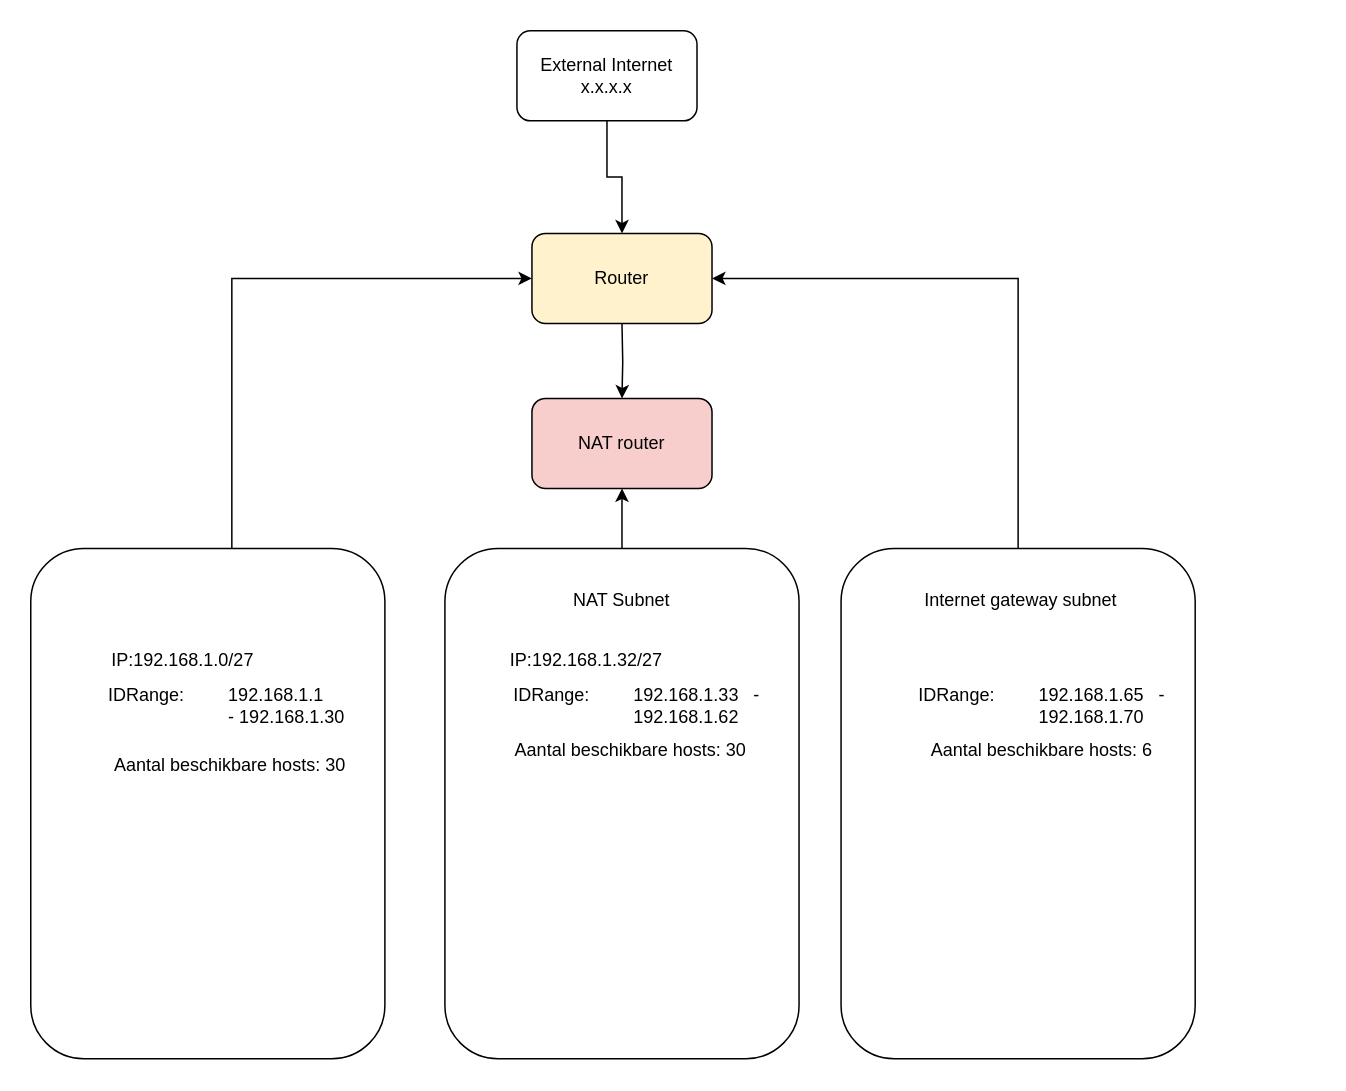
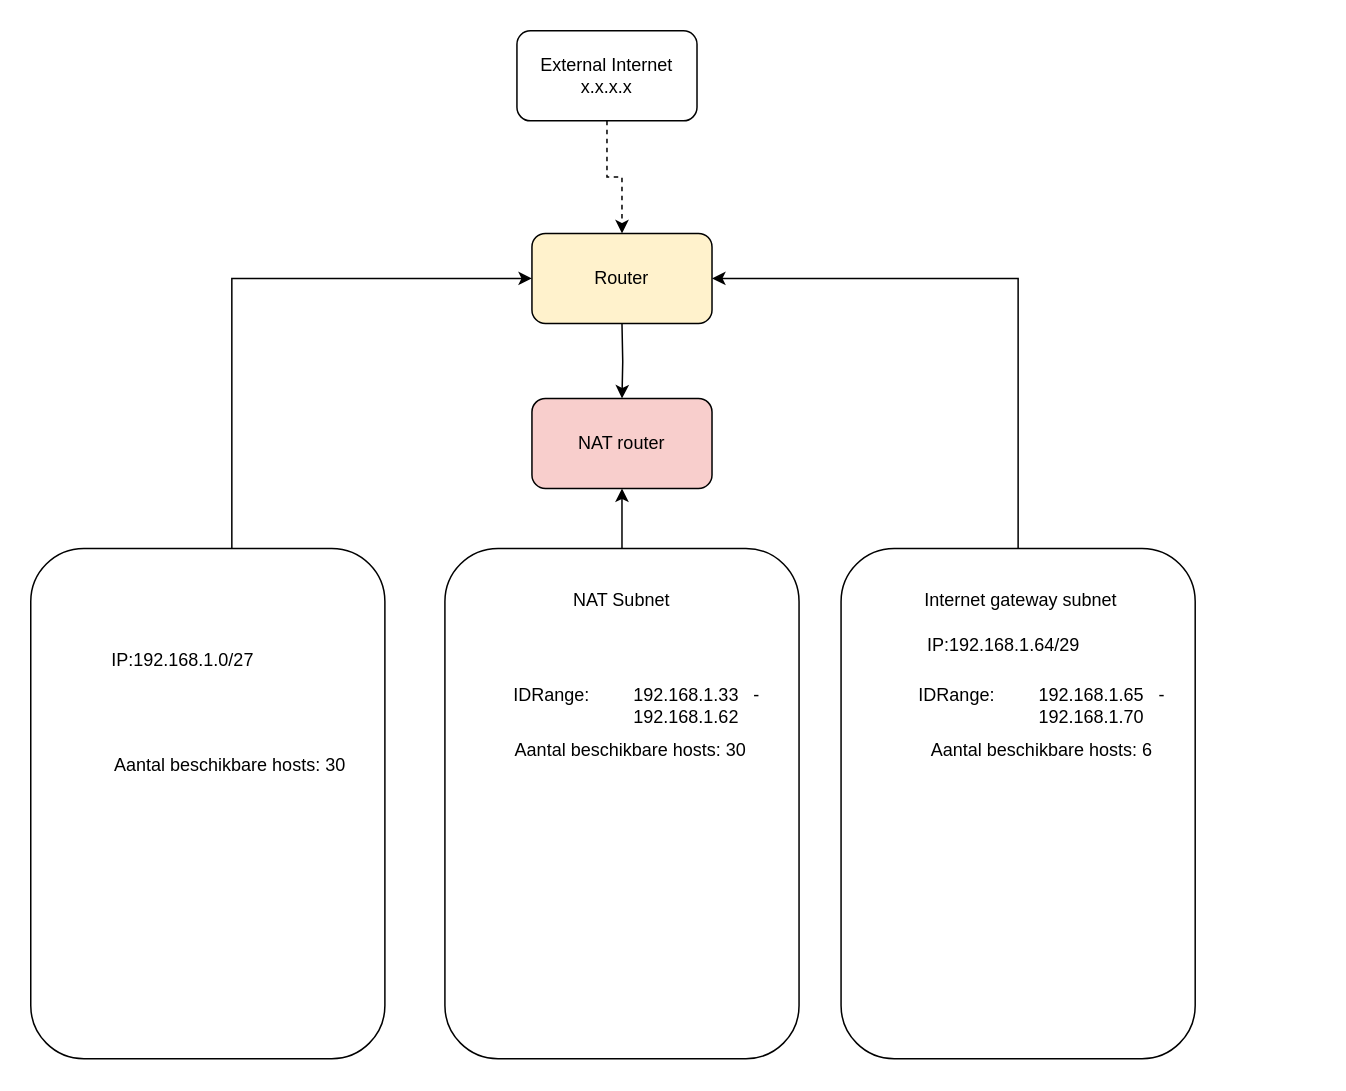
  <mxCell id="0" />
  <mxCell id="1" parent="0" />
- <mxCell id="2" value="" style="edgeStyle=orthogonalEdgeStyle;rounded=0;orthogonalLoop=1;jettySize=auto;html=1;" edge="1" parent="1" source="3" target="22"><mxGeometry relative="1" as="geometry" /></mxCell>
+ <mxCell id="2" value="" style="edgeStyle=orthogonalEdgeStyle;rounded=0;orthogonalLoop=1;jettySize=auto;html=1;dashed=1;" edge="1" parent="1" source="3" target="22"><mxGeometry relative="1" as="geometry" /></mxCell>
  <mxCell id="3" value="External Internet&lt;br&gt;x.x.x.x" style="rounded=1;whiteSpace=wrap;html=1;" vertex="1" parent="1"><mxGeometry x="344" y="20" width="120" height="60" as="geometry" /></mxCell>
  <mxCell id="4" value="" style="edgeStyle=orthogonalEdgeStyle;rounded=0;orthogonalLoop=1;jettySize=auto;html=1;" edge="1" parent="1" target="5"><mxGeometry relative="1" as="geometry"><mxPoint x="414" y="215" as="sourcePoint" /></mxGeometry></mxCell>
  <mxCell id="5" value="NAT router" style="whiteSpace=wrap;html=1;rounded=1;fillColor=#f8cecc;" vertex="1" parent="1"><mxGeometry x="354" y="265" width="120" height="60" as="geometry" /></mxCell>
  <mxCell id="6" value="" style="edgeStyle=orthogonalEdgeStyle;rounded=0;orthogonalLoop=1;jettySize=auto;html=1;" edge="1" parent="1" source="7" target="5"><mxGeometry relative="1" as="geometry" /></mxCell>
  <mxCell id="7" value="" style="rounded=1;whiteSpace=wrap;html=1;" vertex="1" parent="1"><mxGeometry x="296" y="365" width="236" height="340" as="geometry" /></mxCell>
  <mxCell id="8" value="NAT Subnet" style="text;html=1;strokeColor=none;fillColor=none;align=center;verticalAlign=middle;whiteSpace=wrap;rounded=0;" vertex="1" parent="1"><mxGeometry x="364" y="385" width="100" height="30" as="geometry" /></mxCell>
  <mxCell id="9" style="edgeStyle=orthogonalEdgeStyle;rounded=0;orthogonalLoop=1;jettySize=auto;html=1;entryX=1;entryY=0.5;entryDx=0;entryDy=0;" edge="1" parent="1" source="10" target="22"><mxGeometry relative="1" as="geometry"><Array as="points"><mxPoint x="678" y="185" /></Array></mxGeometry></mxCell>
  <mxCell id="10" value="" style="rounded=1;whiteSpace=wrap;html=1;" vertex="1" parent="1"><mxGeometry x="560" y="365" width="236" height="340" as="geometry" /></mxCell>
  <mxCell id="11" style="edgeStyle=orthogonalEdgeStyle;rounded=0;orthogonalLoop=1;jettySize=auto;html=1;" edge="1" parent="1"><mxGeometry relative="1" as="geometry"><mxPoint x="154" y="365" as="sourcePoint" /><mxPoint x="354" y="185" as="targetPoint" /><Array as="points"><mxPoint x="154" y="185" /></Array></mxGeometry></mxCell>
  <mxCell id="12" value="" style="rounded=1;whiteSpace=wrap;html=1;" vertex="1" parent="1"><mxGeometry x="20" y="365" width="236" height="340" as="geometry" /></mxCell>
  <mxCell id="13" value="IP:192.168.1.0/27" style="text;html=1;strokeColor=none;fillColor=none;align=center;verticalAlign=middle;whiteSpace=wrap;rounded=0;" vertex="1" parent="1"><mxGeometry x="63" y="425" width="117" height="30" as="geometry" /></mxCell>
- <mxCell id="14" value="IP:192.168.1.32/27" style="text;html=1;strokeColor=none;fillColor=none;align=center;verticalAlign=middle;whiteSpace=wrap;rounded=0;" vertex="1" parent="1"><mxGeometry x="331.5" y="425" width="117" height="30" as="geometry" /></mxCell>
+ <mxCell id="15" value="IP:192.168.1.64/29" style="text;html=1;strokeColor=none;fillColor=none;align=center;verticalAlign=middle;whiteSpace=wrap;rounded=0;" vertex="1" parent="1"><mxGeometry x="610" y="415" width="117" height="30" as="geometry" /></mxCell>
  <mxCell id="16" value="Aantal beschikbare hosts: 30" style="text;html=1;strokeColor=none;fillColor=none;align=center;verticalAlign=middle;whiteSpace=wrap;rounded=0;" vertex="1" parent="1"><mxGeometry x="73" y="495" width="160" height="30" as="geometry" /></mxCell>
- <mxCell id="17" value="IDRange: &lt;span style=&quot;white-space: pre;&quot;&gt;&#09;&lt;/span&gt;192.168.1.1 &lt;span style=&quot;white-space: pre;&quot;&gt;&#09;&lt;/span&gt;&lt;span style=&quot;white-space: pre;&quot;&gt;&#09;&lt;span style=&quot;white-space: pre;&quot;&gt;&#09;&lt;/span&gt;&lt;/span&gt;- 192.168.1.30" style="text;html=1;strokeColor=none;fillColor=none;align=left;verticalAlign=middle;whiteSpace=wrap;rounded=0;" vertex="1" parent="1"><mxGeometry x="70" y="455" width="167" height="30" as="geometry" /></mxCell>
  <mxCell id="18" value="IDRange: &lt;span style=&quot;white-space: pre;&quot;&gt;&#09;&lt;/span&gt;192.168.1.33&amp;nbsp;&lt;span style=&quot;white-space: pre;&quot;&gt;&#09;&lt;/span&gt;- &lt;span style=&quot;white-space: pre;&quot;&gt;&#09;&lt;/span&gt;&lt;span style=&quot;white-space: pre;&quot;&gt;&#09;&lt;/span&gt;&lt;span style=&quot;white-space: pre;&quot;&gt;&#09;&lt;/span&gt;192.168.1.62" style="text;html=1;strokeColor=none;fillColor=none;align=left;verticalAlign=middle;whiteSpace=wrap;rounded=0;" vertex="1" parent="1"><mxGeometry x="340" y="455" width="167" height="30" as="geometry" /></mxCell>
  <mxCell id="19" value="Aantal beschikbare hosts: 30" style="text;html=1;strokeColor=none;fillColor=none;align=center;verticalAlign=middle;whiteSpace=wrap;rounded=0;" vertex="1" parent="1"><mxGeometry x="340" y="485" width="160" height="30" as="geometry" /></mxCell>
  <mxCell id="20" value="IDRange: &lt;span style=&quot;white-space: pre;&quot;&gt;&#09;&lt;/span&gt;192.168.1.65&amp;nbsp;&lt;span style=&quot;white-space: pre;&quot;&gt;&#09;&lt;/span&gt;- &lt;span style=&quot;white-space: pre;&quot;&gt;&#09;&lt;/span&gt;&lt;span style=&quot;white-space: pre;&quot;&gt;&#09;&lt;/span&gt;&lt;span style=&quot;white-space: pre;&quot;&gt;&#09;&lt;/span&gt;192.168.1.70" style="text;html=1;strokeColor=none;fillColor=none;align=left;verticalAlign=middle;whiteSpace=wrap;rounded=0;" vertex="1" parent="1"><mxGeometry x="610" y="455" width="167" height="30" as="geometry" /></mxCell>
  <mxCell id="21" value="Aantal beschikbare hosts: 6" style="text;html=1;strokeColor=none;fillColor=none;align=center;verticalAlign=middle;whiteSpace=wrap;rounded=0;" vertex="1" parent="1"><mxGeometry x="613.5" y="485" width="160" height="30" as="geometry" /></mxCell>
  <mxCell id="22" value="Router" style="whiteSpace=wrap;html=1;rounded=1;fillColor=#fff2cc;" vertex="1" parent="1"><mxGeometry x="354" y="155" width="120" height="60" as="geometry" /></mxCell>
  <mxCell id="23" value="Internet gateway subnet" style="text;html=1;strokeColor=none;fillColor=none;align=center;verticalAlign=middle;whiteSpace=wrap;rounded=0;" vertex="1" parent="1"><mxGeometry x="610" y="385" width="140" height="30" as="geometry" /></mxCell>
